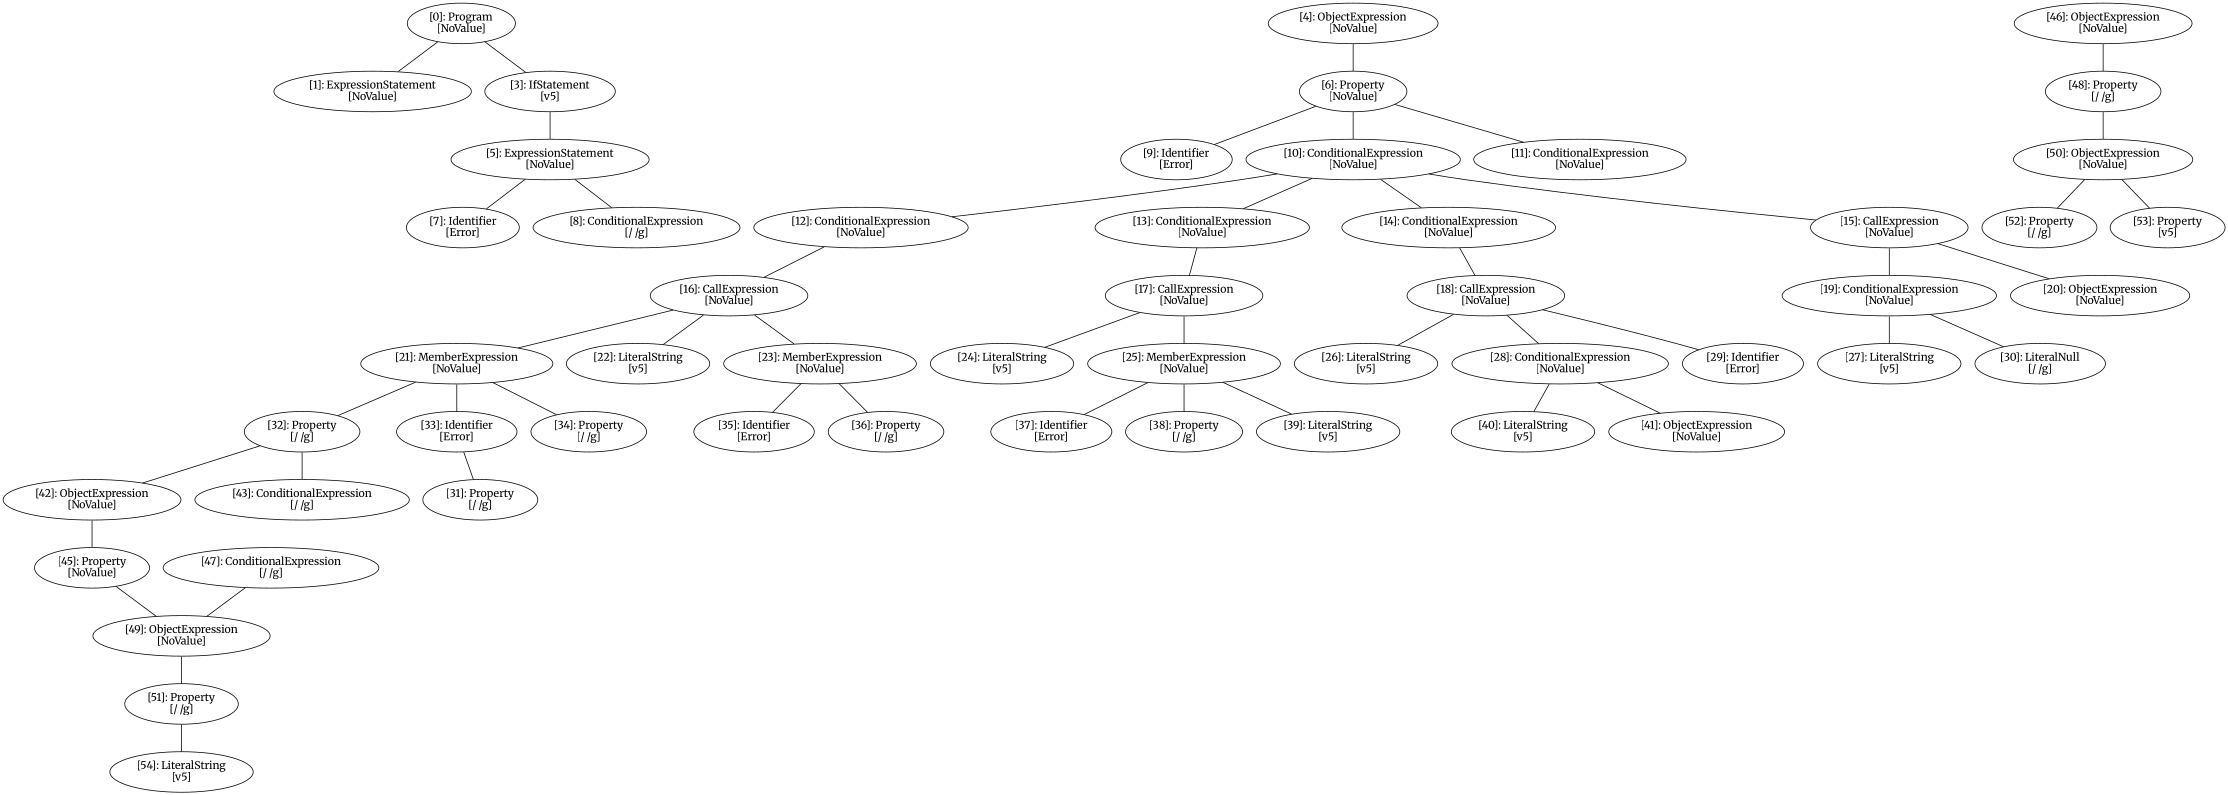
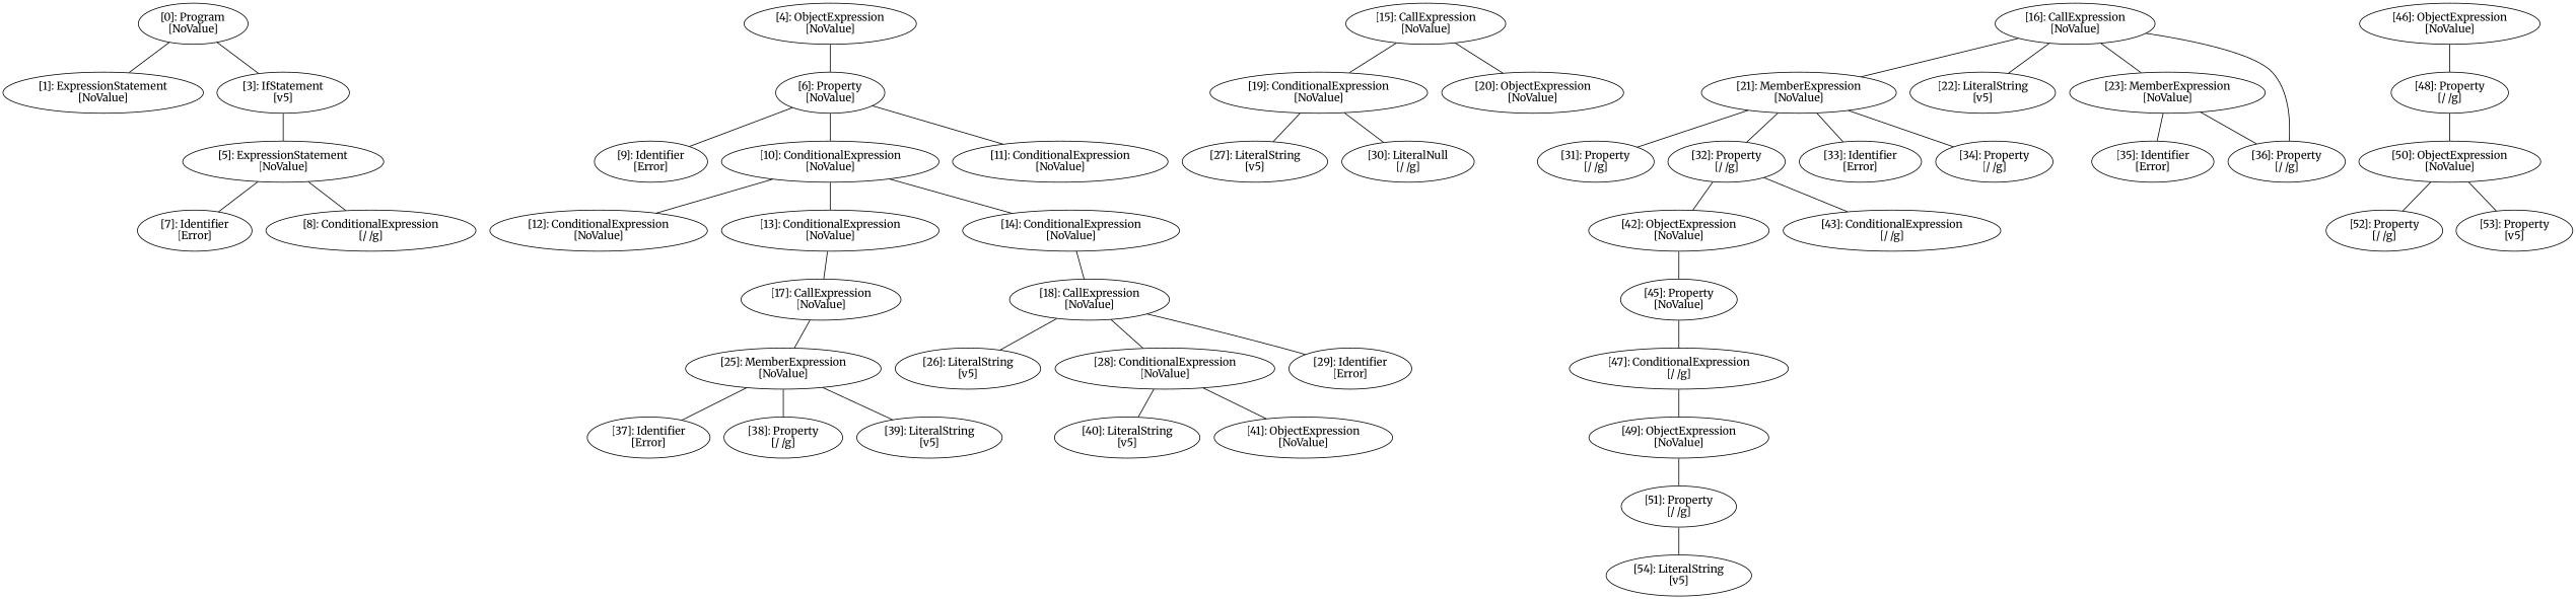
  graph {
    fontname=Merriweather
    node [fontname=Merriweather]
    edge [fontname=Merriweather]
    n1 [label="[0]: Program\n[NoValue]"]
    n2 [label="[1]: ExpressionStatement\n[NoValue]"]
    n3 [label="[3]: IfStatement\n[v5]"]
    n4 [label="[5]: ExpressionStatement\n[NoValue]"]
    n5 [label="[4]: ObjectExpression\n[NoValue]"]
    n6 [label="[6]: Property\n[NoValue]"]
    n7 [label="[7]: Identifier\n[Error]"]
    n8 [label="[8]: ConditionalExpression\n[/ /g]"]
    n9 [label="[9]: Identifier\n[Error]"]
    n10 [label="[10]: ConditionalExpression\n[NoValue]"]
    n11 [label="[11]: ConditionalExpression\n[NoValue]"]
    n12 [label="[12]: ConditionalExpression\n[NoValue]"]
    n13 [label="[13]: ConditionalExpression\n[NoValue]"]
    n14 [label="[14]: ConditionalExpression\n[NoValue]"]
    n15 [label="[15]: CallExpression\n[NoValue]"]
    n16 [label="[16]: CallExpression\n[NoValue]"]
    n17 [label="[17]: CallExpression\n[NoValue]"]
    n18 [label="[18]: CallExpression\n[NoValue]"]
    n19 [label="[19]: ConditionalExpression\n[NoValue]"]
    n20 [label="[20]: ObjectExpression\n[NoValue]"]
    n21 [label="[21]: MemberExpression\n[NoValue]"]
    n22 [label="[22]: LiteralString\n[v5]"]
    n23 [label="[23]: MemberExpression\n[NoValue]"]
-   n24 [label="[24]: LiteralString\n[v5]"]
    n25 [label="[25]: MemberExpression\n[NoValue]"]
    n26 [label="[26]: LiteralString\n[v5]"]
    n27 [label="[28]: ConditionalExpression\n[NoValue]"]
    n28 [label="[29]: Identifier\n[Error]"]
    n29 [label="[27]: LiteralString\n[v5]"]
    n30 [label="[30]: LiteralNull\n[/ /g]"]
    n31 [label="[31]: Property\n[/ /g]"]
    n32 [label="[32]: Property\n[/ /g]"]
    n33 [label="[33]: Identifier\n[Error]"]
    n34 [label="[34]: Property\n[/ /g]"]
    n35 [label="[35]: Identifier\n[Error]"]
    n36 [label="[36]: Property\n[/ /g]"]
    n37 [label="[37]: Identifier\n[Error]"]
    n38 [label="[38]: Property\n[/ /g]"]
    n39 [label="[39]: LiteralString\n[v5]"]
    n40 [label="[40]: LiteralString\n[v5]"]
    n41 [label="[41]: ObjectExpression\n[NoValue]"]
    n42 [label="[42]: ObjectExpression\n[NoValue]"]
    n43 [label="[43]: ConditionalExpression\n[/ /g]"]
    n44 [label="[45]: Property\n[NoValue]"]
    n45 [label="[47]: ConditionalExpression\n[/ /g]"]
    n46 [label="[46]: ObjectExpression\n[NoValue]"]
    n47 [label="[48]: Property\n[/ /g]"]
    n48 [label="[49]: ObjectExpression\n[NoValue]"]
    n49 [label="[50]: ObjectExpression\n[NoValue]"]
    n50 [label="[51]: Property\n[/ /g]"]
    n51 [label="[52]: Property\n[/ /g]"]
    n52 [label="[53]: Property\n[v5]"]
    n53 [label="[54]: LiteralString\n[v5]"]
    n1 -- n2
    n1 -- n3
    n3 -- n4
    n4 -- n7
    n4 -- n8
    n5 -- n6
    n6 -- n9
    n6 -- n10
    n6 -- n11
    n10 -- n12
    n10 -- n13
    n10 -- n14
-   n10 -- n15
-   n12 -- n16
+   n36 -- n16
    n13 -- n17
    n14 -- n18
    n15 -- n19
    n15 -- n20
    n16 -- n21
    n16 -- n22
    n16 -- n23
-   n17 -- n24
    n17 -- n25
    n18 -- n26
    n18 -- n27
    n18 -- n28
    n19 -- n29
    n19 -- n30
-   n33 -- n31
+   n21 -- n31
    n21 -- n32
    n21 -- n33
    n21 -- n34
    n23 -- n35
    n23 -- n36
    n25 -- n37
    n25 -- n38
    n25 -- n39
    n27 -- n40
    n27 -- n41
    n32 -- n42
    n32 -- n43
    n42 -- n44
-   n44 -- n48
+   n44 -- n45
    n45 -- n48
    n46 -- n47
    n47 -- n49
    n48 -- n50
    n49 -- n51
    n49 -- n52
    n50 -- n53
  }
